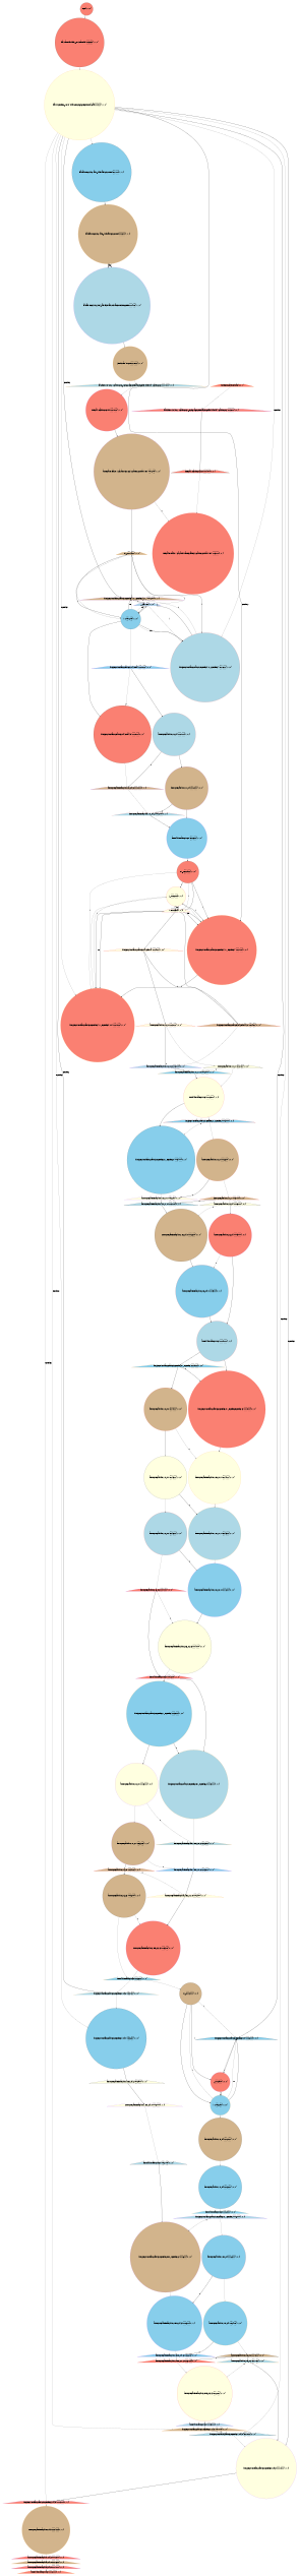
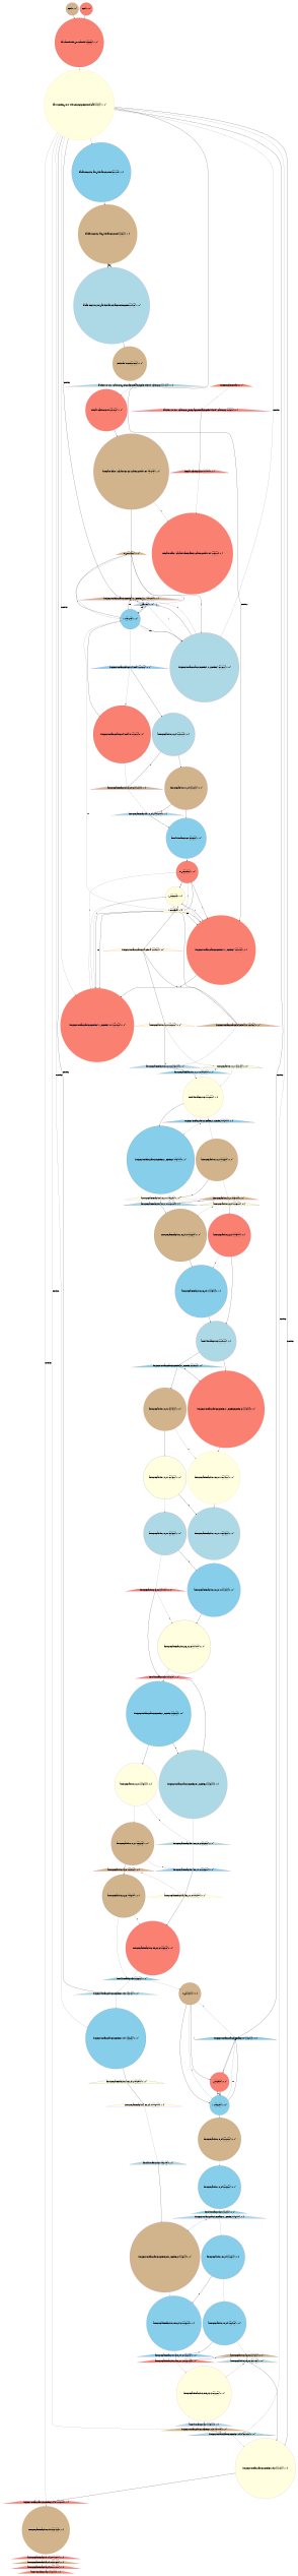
  digraph {
    node [color=purple fillcolor=tan shape=circle style=filled]
    edge [arrowhead=box style=bold]
    n1 [fillcolor=skyblue label="assertOutputKeyValueTimestamp(driver,1,\"XXX1+YY1\",6L)@@@53@@@['0', '1', '0']" shape=trapezium]
    n2 [color=darkorange fillcolor=lightyellow label="assertOutputKeyValueTimestamp(driver,2,\"XXX2+YY2\",10L)@@@54@@@['0', '1', '0']" shape=trapezium]
    n3 [fillcolor=salmon label="assertOutputKeyValueTimestamp(driver,3,\"XXX3+YY3\",15L)@@@55@@@['0', '1', '0']"]
    n4 [color=red fillcolor=skyblue label="driver.pipeInput(recordFactory.create(topic1,expectedKey,\"X\" + expectedKey))@@@34@@@['1', '0', '0']" shape=trapezium]
    n5 [color=red label="assertOutputKeyValue(driver,0,\"X0+Y0\")@@@36@@@['1', '0', '0']"]
    n6 [color=black fillcolor=skyblue label="driver.pipeInput(recordFactory.create(topic1,expectedKey,\"XX\" + expectedKey,7L))@@@34@@@['0', '1', '0']"]
    n7 [color=red label="assertOutputKeyValue(driver,1,\"X1+Y1\")@@@37@@@['1', '0', '0']" shape=trapezium]
    n8 [fillcolor=lightyellow label="assertOutputKeyValueTimestamp(driver,0,\"XX0+Y0\",7L)@@@36@@@['0', '1', '0']" shape=trapezium]
    n9 [color=black fillcolor=lightyellow label="assertOutputKeyValueTimestamp(driver,0,\"XXX0+null\",6L)@@@59@@@['0', '1', '0']" shape=trapezium]
    n10 [fillcolor=lightyellow label="assertOutputKeyValueTimestamp(driver,1,\"XXX1+null\",7L)@@@60@@@['0', '1', '0']" shape=trapezium]
    n11 [color=black fillcolor=lightblue label="assertNull(driver.readOutput(output))@@@61@@@['0', '1', '0']" shape=trapezium]
    n12 [color=red fillcolor=lightyellow label="assertNull(driver.readOutput(output))@@@32@@@['1', '1', '0']"]
    n13 [fillcolor=lightblue label="driver.pipeInput(recordFactory.create(topic1,expectedKey,\"XX\" + expectedKey))@@@66@@@['1', '0', '0']" shape=trapezium]
    n14 [label="driver.pipeInput(recordFactory.create(topic1,expectedKey,\"XXXX\" + expectedKey,13L))@@@63@@@['0', '1', '0']"]
    n15 [color=red fillcolor=skyblue label="assertOutputKeyValue(driver,0,\"XX0+null\")@@@68@@@['1', '0', '0']"]
    n16 [fillcolor=skyblue label="assertOutputKeyValueTimestamp(driver,0,\"XXXX0+null\",13L)@@@65@@@['0', '1', '0']"]
    n17 [color=darkorange fillcolor=skyblue label="assertOutputKeyValue(driver,1,\"XX1+null\")@@@69@@@['1', '0', '0']"]
    n18 [fillcolor=salmon label="assertOutputKeyValueTimestamp(driver,3,null,20L)@@@77@@@['0', '1', '0']" shape=trapezium]
    n19 [color=darkorange fillcolor=salmon label="assertNull(driver.readOutput(output))@@@78@@@['0', '1', '0']" shape=trapezium]
    n20 [label="driver.pipeInput(recordFactory.create(topic1,expectedKeys(i(,\"X\" + expectedKeys(i(,5L + i))@@@18@@@['0', '1', '0']" shape=trapezium]
    n21 [fillcolor=lightblue label="i++@@@17@@@['1', '1', '0']" shape=trapezium]
    n22 [color=black fillcolor=skyblue label="i < 2@@@16@@@['1', '1', '0']"]
    n23 [color=red fillcolor=lightblue label="driver.pipeInput(recordFactory.create(topic1,expectedKeys(i(,\"X\" + expectedKeys(i())@@@18@@@['1', '0', '0']"]
    n24 [color=darkorange fillcolor=skyblue label="assertNull(driver.readOutput(output))@@@56@@@['1', '1', '0']" shape=trapezium]
+   n25 [label="testJoin['0', '1', '0']"]
    n26 [color=black fillcolor=salmon label="final StreamsBuilder builder = new StreamsBuilder()@@@3@@@['1', '1', '0']"]
    n27 [color=darkorange fillcolor=lightyellow label="final int(( expectedKeys = new int((((edu.fdu.CPPDG.tinypdg.pe.ExpressionInfo@c84afb@@@4@@@['1', '1', '0']"]
    n28 [fillcolor=skyblue label="assertOutputKeyValueTimestamp(driver,1,\"XXXX1+null\",13L)@@@66@@@['0', '1', '0']" shape=trapezium]
    n29 [color=red fillcolor=salmon label="assertOutputKeyValueTimestamp(driver,2,\"XXXX2+YY2\",13L)@@@67@@@['0', '1', '0']" shape=trapezium]
    n30 [color=darkorange fillcolor=lightblue label="driver.pipeInput(recordFactory.create(topic2,expectedKeys(0(,null,5L))@@@57@@@['0', '1', '0']" shape=trapezium]
    n31 [color=black fillcolor=skyblue label="driver.pipeInput(recordFactory.create(topic2,expectedKeys(1(,null,7L))@@@58@@@['0', '1', '0']"]
    n32 [fillcolor=skyblue label="driver.pipeInput(recordFactory.create(topic1,null,\"SomeVal\"))@@@20@@@['1', '0', '0']" shape=trapezium]
    n33 [color=black fillcolor=salmon label="driver.pipeInput(recordFactory.create(topic1,null,\"SomeVal\",42L))@@@20@@@['0', '1', '0']"]
    n34 [color=darkorange fillcolor=salmon label="shouldRequireCopartitionedStreams['0', '0', '1']" shape=trapezium]
    n35 [fillcolor=salmon label="final Collection<Set<String>> copartitionGroups = TopologyWrapper.getInternalTopologyBuilder(builder.build()).copartitionGroups()@@@3@@@['0', '0', '1']" shape=trapezium]
    n36 [color=black fillcolor=salmon label="assertEquals(1,copartitionGroups.size())@@@4@@@['0', '0', '1']" shape=trapezium]
    n37 [color=red fillcolor=skyblue label="assertOutputKeyValueTimestamp(driver,3,\"XX3+null\",7L)@@@39@@@['0', '1', '0']"]
    n38 [color=red fillcolor=lightblue label="assertNull(driver.readOutput(output))@@@40@@@['1', '1', '0']"]
    n39 [color=red fillcolor=salmon label="driver.pipeInput(recordFactory.create(topic2,expectedKey,\"YY\" + expectedKey,expectedKey * 5L))@@@42@@@['0', '1', '0']"]
    n40 [color=darkorange fillcolor=skyblue label="driver.pipeInput(recordFactory.create(topic2,expectedKey,\"YY\" + expectedKey))@@@42@@@['1', '0', '0']" shape=trapezium]
    n41 [color=red fillcolor=lightblue label="assertOutputKeyValue(driver,0,\"X0+null\")@@@21@@@['1', '0', '0']"]
    n42 [label="assertOutputKeyValueTimestamp(driver,0,\"X0+null\",5L)@@@21@@@['0', '1', '0']" shape=trapezium]
    n43 [label="assertOutputKeyValue(driver,1,\"X1+null\")@@@22@@@['1', '0', '0']"]
    n44 [color=red fillcolor=lightblue label="assertOutputKeyValueTimestamp(driver,1,\"X1+null\",6L)@@@22@@@['0', '1', '0']" shape=trapezium]
    n45 [fillcolor=skyblue label="assertNull(driver.readOutput(output))@@@23@@@['1', '1', '0']"]
    n46 [color=darkorange label="assertOutputKeyValueTimestamp(driver,2,null,10L)@@@76@@@['0', '1', '0']" shape=trapezium]
    n47 [color=darkorange label="int i = 0@@@15@@@['1', '1', '0']" shape=trapezium]
    n48 [color=black label="assertOutputKeyValue(driver,0,\"X0+null\")@@@62@@@['1', '0', '0']"]
    n49 [color=black fillcolor=skyblue label="assertOutputKeyValue(driver,1,\"X1+null\")@@@63@@@['1', '0', '0']"]
    n50 [color=darkorange fillcolor=skyblue label="assertNull(driver.readOutput(output))@@@64@@@['1', '0', '0']" shape=trapezium]
    n51 [color=black fillcolor=skyblue label="final KTable<Integer,String> table1 = builder.table(topic1,consumed)@@@7@@@['1', '1', '0']"]
    n52 [color=darkorange label="final KTable<Integer,String> table2 = builder.table(topic2,consumed)@@@8@@@['1', '1', '0']"]
    n53 [fillcolor=lightblue label="final KTable<Integer,String> joined = table1.leftJoin(table2,MockValueJoiner.TOSTRING_JOINER)@@@9@@@['1', '1', '0']"]
    n54 [color=black fillcolor=lightblue label="driver.pipeInput(recordFactory.create(topic1,expectedKeys(1(,null,42L))@@@71@@@['0', '1', '0']" shape=trapezium]
    n55 [fillcolor=lightyellow label="driver.pipeInput(recordFactory.create(topic1,expectedKeys(2(,null,5L))@@@72@@@['1', '1', '0']"]
    n56 [fillcolor=salmon label="driver.pipeInput(recordFactory.create(topic1,expectedKeys(3(,null,20L))@@@73@@@['0', '1', '0']" shape=trapezium]
    n57 [color=black fillcolor=lightyellow label="assertOutputKeyValue(driver,2,\"X2+null\")@@@38@@@['1', '0', '0']" shape=trapezium]
    n58 [color=black label="assertOutputKeyValueTimestamp(driver,2,\"XX2+null\",7L)@@@38@@@['0', '1', '0']"]
    n59 [fillcolor=salmon label="assertOutputKeyValue(driver,3,\"X3+null\")@@@39@@@['1', '0', '0']"]
    n60 [color=darkorange label="joined.toStream().to(output)@@@10@@@['1', '1', '0']"]
    n61 [color=darkorange fillcolor=lightblue label="final Collection<Set<String>> copartitionGroups = TopologyWrapper.getInternalTopologyBuilder(builder.build()).copartitionGroups()@@@11@@@['1', '1', '0']" shape=trapezium]
    n62 [fillcolor=skyblue label="assertOutputKeyValueTimestamp(driver,2,\"XX2+YY2\",10L)@@@46@@@['0', '1', '0']"]
    n63 [color=black fillcolor=lightyellow label="assertOutputKeyValueTimestamp(driver,3,\"XX3+YY3\",15L)@@@47@@@['0', '1', '0']"]
    n64 [fillcolor=salmon label="assertNull(driver.readOutput(output))@@@48@@@['1', '1', '0']" shape=trapezium]
    n65 [color=red fillcolor=lightyellow label="assertOutputKeyValueTimestamp(driver,3,\"XXXX3+YY3\",15L)@@@68@@@['0', '1', '0']"]
    n66 [fillcolor=lightblue label="assertNull(driver.readOutput(output))@@@69@@@['0', '1', '0']" shape=trapezium]
    n67 [color=darkorange label="driver.pipeInput(recordFactory.create(topic1,expectedKeys(0(,null,0L))@@@70@@@['0', '1', '0']" shape=trapezium]
    n68 [color=black fillcolor=salmon label="int i = 0@@@24@@@['1', '1', '0']"]
    n69 [color=red fillcolor=lightyellow label="i++@@@26@@@['1', '1', '0']"]
    n70 [color=darkorange fillcolor=salmon label="driver.pipeInput(recordFactory.create(topic2,expectedKeys(i(,\"Y\" + expectedKeys(i(,10L * i))@@@27@@@['0', '1', '0']"]
    n71 [color=red fillcolor=lightyellow label="i < 2@@@25@@@['1', '1', '0']" shape=trapezium]
    n72 [color=darkorange fillcolor=salmon label="driver.pipeInput(recordFactory.create(topic2,expectedKeys(i(,\"Y\" + expectedKeys(i())@@@27@@@['1', '0', '0']"]
    n73 [color=red label="driver.pipeInput(recordFactory.create(topic2,null,\"AnotherVal\",73L))@@@29@@@['0', '1', '0']" shape=trapezium]
    n74 [color=red fillcolor=lightyellow label="driver.pipeInput(recordFactory.create(topic2,null,\"AnotherVal\"))@@@29@@@['1', '0', '0']" shape=trapezium]
    n75 [fillcolor=lightblue label="assertOutputKeyValueTimestamp(driver,0,\"X0+Y0\",5L)@@@30@@@['0', '1', '0']" shape=trapezium]
    n76 [color=darkorange fillcolor=skyblue label="assertOutputKeyValueTimestamp(driver,1,\"X1+Y1\",10L)@@@31@@@['0', '1', '0']" shape=trapezium]
    n77 [color=red label="assertOutputKeyValue(driver,2,\"X2+YY2\")@@@54@@@['1', '0', '0']" shape=trapezium]
    n78 [color=black label="assertOutputKeyValue(driver,3,\"X3+YY3\")@@@55@@@['1', '0', '0']"]
    n79 [color=black fillcolor=lightyellow label="assertOutputKeyValue(driver,1,\"X1+Y1\")@@@31@@@['1', '0', '0']" shape=trapezium]
    n80 [color=darkorange fillcolor=lightblue label="assertOutputKeyValueTimestamp(driver,0,\"XXX0+YY0\",6L)@@@52@@@['0', '1', '0']" shape=trapezium]
    n81 [color=black label="int i = 0@@@57@@@['1', '0', '0']"]
    n82 [fillcolor=salmon label="assertEquals(1,copartitionGroups.size())@@@12@@@['1', '1', '0']"]
    n83 [label="assertEquals(new HashSet<>(Arrays.asList(topic1,topic2)),copartitionGroups.iterator().next())@@@13@@@['1', '1', '0']"]
    n84 [color=red fillcolor=salmon label="assertEquals(new HashSet<>(Arrays.asList(streamTopic,tableTopic)),copartitionGroups.iterator().next())@@@5@@@['0', '0', '1']"]
    n85 [color=black fillcolor=skyblue label="driver.pipeInput(recordFactory.create(topic2,expectedKeys(i(,null))@@@60@@@['1', '0', '0']" shape=trapezium]
    n86 [fillcolor=salmon label="i++@@@59@@@['1', '0', '0']"]
    n87 [color=darkorange fillcolor=skyblue label="i < 2@@@58@@@['1', '0', '0']"]
    n88 [color=darkorange fillcolor=lightblue label="driver.pipeInput(recordFactory.create(topic1,expectedKey,\"XXX\" + expectedKey,6L))@@@50@@@['0', '1', '0']"]
    n89 [color=darkorange fillcolor=skyblue label="driver.pipeInput(recordFactory.create(topic1,expectedKey,\"X\" + expectedKey))@@@50@@@['1', '0', '0']"]
    n90 [color=darkorange label="assertOutputKeyValueTimestamp(driver,0,null,0L)@@@74@@@['0', '1', '0']"]
    n91 [fillcolor=salmon label="assertOutputKeyValue(driver,3,\"X3+YY3\")@@@47@@@['1', '0', '0']" shape=trapezium]
    n92 [fillcolor=lightyellow label="assertOutputKeyValue(driver,0,\"X0+YY0\")@@@52@@@['1', '0', '0']"]
    n93 [label="assertOutputKeyValue(driver,1,\"X1+YY1\")@@@53@@@['1', '0', '0']"]
    n94 [color=black label="assertOutputKeyValue(driver,2,\"XX2+YY2\")@@@70@@@['1', '0', '0']" shape=trapezium]
    n95 [color=darkorange fillcolor=lightblue label="assertOutputKeyValue(driver,3,\"XX3+YY3\")@@@71@@@['1', '0', '0']" shape=trapezium]
    n96 [color=red fillcolor=lightyellow label="assertOutputKeyValue(driver,0,\"X0+Y0\")@@@30@@@['1', '0', '0']" shape=trapezium]
    n97 [color=black fillcolor=lightblue label="assertOutputKeyValueTimestamp(driver,1,\"XX1+Y1\",10L)@@@37@@@['0', '1', '0']" shape=trapezium]
    n98 [color=darkorange fillcolor=lightblue label="assertOutputKeyValueTimestamp(driver,1,\"XX1+YY1\",7L)@@@45@@@['0', '1', '0']"]
    n99 [color=darkorange fillcolor=lightyellow label="assertOutputKeyValueTimestamp(driver,0,\"XX0+YY0\",7L)@@@44@@@['0', '1', '0']"]
    n100 [color=red fillcolor=lightblue label="assertOutputKeyValue(driver,2,\"X2+YY2\")@@@46@@@['1', '0', '0']"]
    n101 [fillcolor=salmon label="assertOutputKeyValueTimestamp(driver,1,null,42L)@@@75@@@['0', '1', '0']" shape=trapezium]
    n102 [color=black fillcolor=lightyellow label="assertOutputKeyValue(driver,1,\"X1+YY1\")@@@45@@@['1', '0', '0']"]
    n103 [color=red label="assertOutputKeyValue(driver,0,\"X0+YY0\")@@@44@@@['1', '0', '0']"]
    n104 [color=black fillcolor=salmon label="testJoin['1', '0', '0']"]
    n1 -> n2 [arrowhead=vee]
    n2 -> n3
    n3 -> n24 [style=solid]
    n4 -> n5 [arrowhead=onormal style=solid]
    n4 -> n6 [arrowhead=vee label=0 style=solid]
    n5 -> n7 [arrowhead=vee style=solid]
    n5 -> n8 [arrowhead=vee label=0]
    n6 -> n8 [arrowhead=onormal style=solid]
    n7 -> n57 [arrowhead=onormal style=solid]
    n7 -> n97 [arrowhead=onormal label=0]
    n8 -> n97
    n9 -> n10
    n10 -> n11 [arrowhead=onormal style=solid]
    n11 -> n14 [arrowhead=onormal]
    n12 -> n4 [arrowhead=vee]
    n12 -> n6
    n13 -> n14 [label=0 style=solid]
    n13 -> n15 [arrowhead=onormal style=solid]
    n14 -> n16 [arrowhead=onormal style=solid]
    n15 -> n16 [arrowhead=vee label=0]
    n15 -> n17 [arrowhead=onormal style=solid]
    n16 -> n28 [style=solid]
    n17 -> n28 [arrowhead=onormal label=0]
    n17 -> n94 [style=solid]
    n18 -> n19
    n20 -> n21
    n21 -> n20 [arrowhead=vee label=i style=solid]
    n21 -> n22
    n21 -> n22 [label=i]
    n21 -> n23 [arrowhead=vee label=i style=solid]
    n22 -> n20 [arrowhead=vee style=solid]
    n22 -> n20 [arrowhead=vee label=true]
    n22 -> n21 [label=true style=solid]
    n22 -> n23
    n22 -> n23 [label=true style=solid]
    n22 -> n32 [arrowhead=onormal style=solid]
    n22 -> n33 [arrowhead=onormal]
    n23 -> n20 [label=0 style=solid]
    n23 -> n21 [arrowhead=vee]
    n24 -> n30 [arrowhead=vee style=solid]
    n24 -> n81 [style=solid]
+   n25 -> n26 [arrowhead=vee]
    n26 -> n27 [arrowhead=vee style=solid]
    n27 -> n20 [arrowhead=onormal label=expectedKeys]
    n27 -> n23 [arrowhead=onormal label=expectedKeys style=solid]
    n27 -> n30 [label=expectedKeys]
    n27 -> n31 [arrowhead=onormal label=expectedKeys style=solid]
    n27 -> n51 [style=solid]
    n27 -> n54 [label=expectedKeys style=solid]
    n27 -> n55 [arrowhead=onormal label=expectedKeys]
    n27 -> n56 [arrowhead=onormal label=expectedKeys style=solid]
    n27 -> n67 [arrowhead=onormal label=expectedKeys style=solid]
    n27 -> n70 [label=expectedKeys style=solid]
    n27 -> n72 [label=expectedKeys]
    n27 -> n85 [arrowhead=vee label=expectedKeys]
    n28 -> n29 [arrowhead=onormal]
    n29 -> n65 [arrowhead=vee style=solid]
    n30 -> n31 [arrowhead=vee style=solid]
    n31 -> n9 [arrowhead=onormal]
    n32 -> n33 [arrowhead=vee label=0 style=solid]
    n32 -> n41
    n33 -> n42 [arrowhead=vee style=solid]
    n34 -> n35 [style=solid]
    n35 -> n36 [arrowhead=vee]
    n36 -> n84 [arrowhead=vee style=solid]
    n37 -> n38
    n38 -> n39 [arrowhead=vee]
    n38 -> n40 [arrowhead=vee]
    n39 -> n99 [arrowhead=vee]
    n40 -> n39 [arrowhead=vee label=0]
    n40 -> n103
    n41 -> n42 [arrowhead=vee label=0]
    n41 -> n43
    n42 -> n44 [arrowhead=vee style=solid]
    n43 -> n44 [arrowhead=vee label=0]
    n43 -> n45 [arrowhead=onormal]
    n44 -> n45 [arrowhead=vee]
    n45 -> n68
    n46 -> n18 [arrowhead=vee style=solid]
    n47 -> n20 [arrowhead=vee label=i]
    n47 -> n21 [label=i style=solid]
    n47 -> n22 [arrowhead=vee style=solid]
    n47 -> n22 [arrowhead=onormal label=i]
    n47 -> n23 [arrowhead=vee label=i]
    n48 -> n49 [arrowhead=vee style=solid]
    n49 -> n50 [arrowhead=onormal style=solid]
    n50 -> n13 [style=solid]
    n51 -> n52
    n52 -> n53 [label=table2]
    n52 -> n53 [arrowhead=vee]
    n53 -> n60 [arrowhead=onormal]
    n54 -> n55 [arrowhead=onormal style=solid]
    n55 -> n56 [arrowhead=onormal]
    n56 -> n90 [arrowhead=onormal]
    n57 -> n58 [arrowhead=onormal label=0 style=solid]
    n57 -> n59 [arrowhead=onormal]
    n58 -> n37 [arrowhead=onormal]
    n59 -> n37 [arrowhead=vee label=0 style=solid]
    n59 -> n38
    n60 -> n61 [style=solid]
    n61 -> n82 [arrowhead=vee style=solid]
    n62 -> n63
    n63 -> n64 [arrowhead=vee style=solid]
    n64 -> n88 [arrowhead=onormal]
    n64 -> n89
    n65 -> n66
    n66 -> n67 [arrowhead=onormal]
    n67 -> n54 [arrowhead=onormal]
    n68 -> n69 [arrowhead=vee label=i]
    n68 -> n70 [arrowhead=onormal label=i style=solid]
    n68 -> n71 [arrowhead=onormal]
    n68 -> n71 [arrowhead=vee label=i style=solid]
    n68 -> n72 [label=i]
    n69 -> n70 [arrowhead=vee label=i style=solid]
    n69 -> n71 [label=i]
    n69 -> n71
    n69 -> n72 [arrowhead=vee label=i]
    n70 -> n69 [arrowhead=vee style=solid]
-   n71 -> n69 [label=true style=solid]
+   n71 -> n22 [label=true style=solid]
    n71 -> n70 [arrowhead=vee]
    n71 -> n70 [arrowhead=vee label=true]
    n71 -> n72 [arrowhead=vee]
    n71 -> n72 [label=true]
    n71 -> n73 [arrowhead=onormal]
    n71 -> n74 [arrowhead=vee]
    n72 -> n69 [style=solid]
    n72 -> n70 [label=0]
    n73 -> n75 [arrowhead=onormal style=solid]
    n74 -> n73 [arrowhead=onormal label=0]
    n74 -> n96 [arrowhead=vee]
    n75 -> n76 [arrowhead=onormal]
    n76 -> n12
    n77 -> n2 [label=0 style=solid]
    n77 -> n78 [arrowhead=vee]
    n78 -> n3 [arrowhead=vee label=0 style=solid]
    n78 -> n24 [style=solid]
    n79 -> n12 [arrowhead=onormal style=solid]
    n79 -> n76 [arrowhead=onormal label=0 style=solid]
    n80 -> n1 [style=solid]
    n81 -> n85 [label=i style=solid]
    n81 -> n86 [label=i]
    n81 -> n87 [arrowhead=onormal label=i style=solid]
    n81 -> n87
    n82 -> n83 [arrowhead=vee]
    n83 -> n47
    n83 -> n84 [arrowhead=vee label=0 style=solid]
    n85 -> n86 [arrowhead=vee]
    n86 -> n85 [label=i style=solid]
    n86 -> n87
    n86 -> n87 [label=i style=solid]
    n87 -> n48 [arrowhead=onormal]
    n87 -> n85
    n87 -> n85 [label=true style=solid]
+   n87 -> n86 [arrowhead=vee label=true]
    n88 -> n80 [arrowhead=onormal style=solid]
    n89 -> n88 [label=0]
    n89 -> n92
    n90 -> n101 [arrowhead=onormal style=solid]
    n91 -> n63 [label=0 style=solid]
    n91 -> n64 [arrowhead=onormal]
    n92 -> n80 [arrowhead=onormal label=0 style=solid]
    n92 -> n93 [arrowhead=vee style=solid]
    n93 -> n1 [arrowhead=onormal label=0 style=solid]
    n93 -> n77
    n94 -> n29 [arrowhead=onormal label=0]
    n94 -> n95 [arrowhead=onormal]
    n95 -> n55 [arrowhead=vee]
    n95 -> n65 [arrowhead=onormal label=0 style=solid]
    n96 -> n75 [arrowhead=onormal label=0]
    n96 -> n79 [arrowhead=vee style=solid]
    n97 -> n58 [arrowhead=onormal]
    n98 -> n62 [arrowhead=onormal style=solid]
    n99 -> n98 [arrowhead=onormal]
    n100 -> n62 [arrowhead=onormal label=0]
    n100 -> n91 [arrowhead=vee style=solid]
    n101 -> n46 [style=solid]
    n102 -> n98 [label=0]
    n102 -> n100 [style=solid]
    n103 -> n99 [arrowhead=vee label=0 style=solid]
    n103 -> n102 [arrowhead=onormal]
    n104 -> n26 [arrowhead=onormal]
  }
